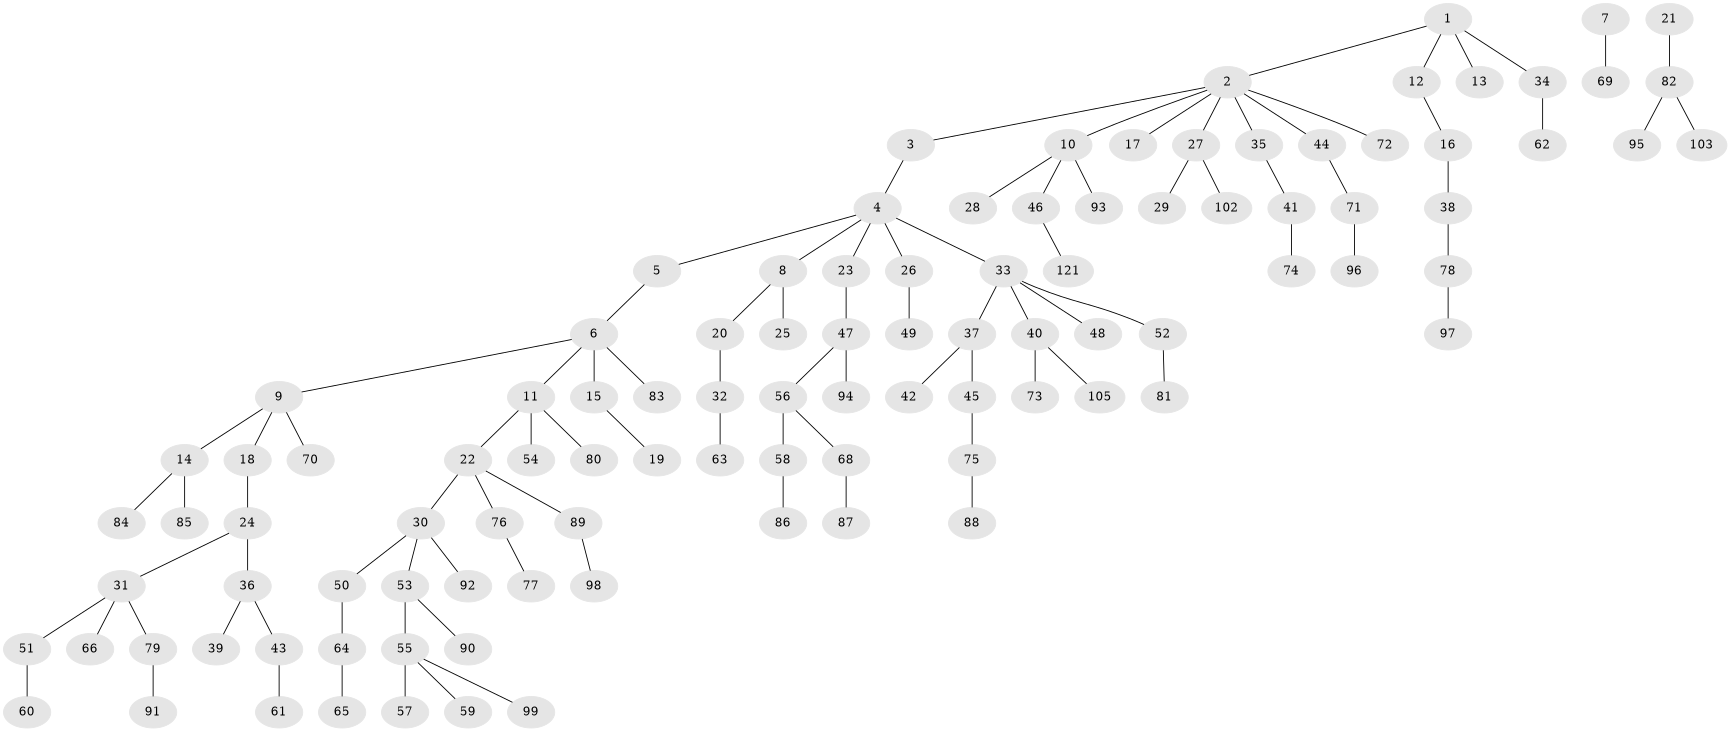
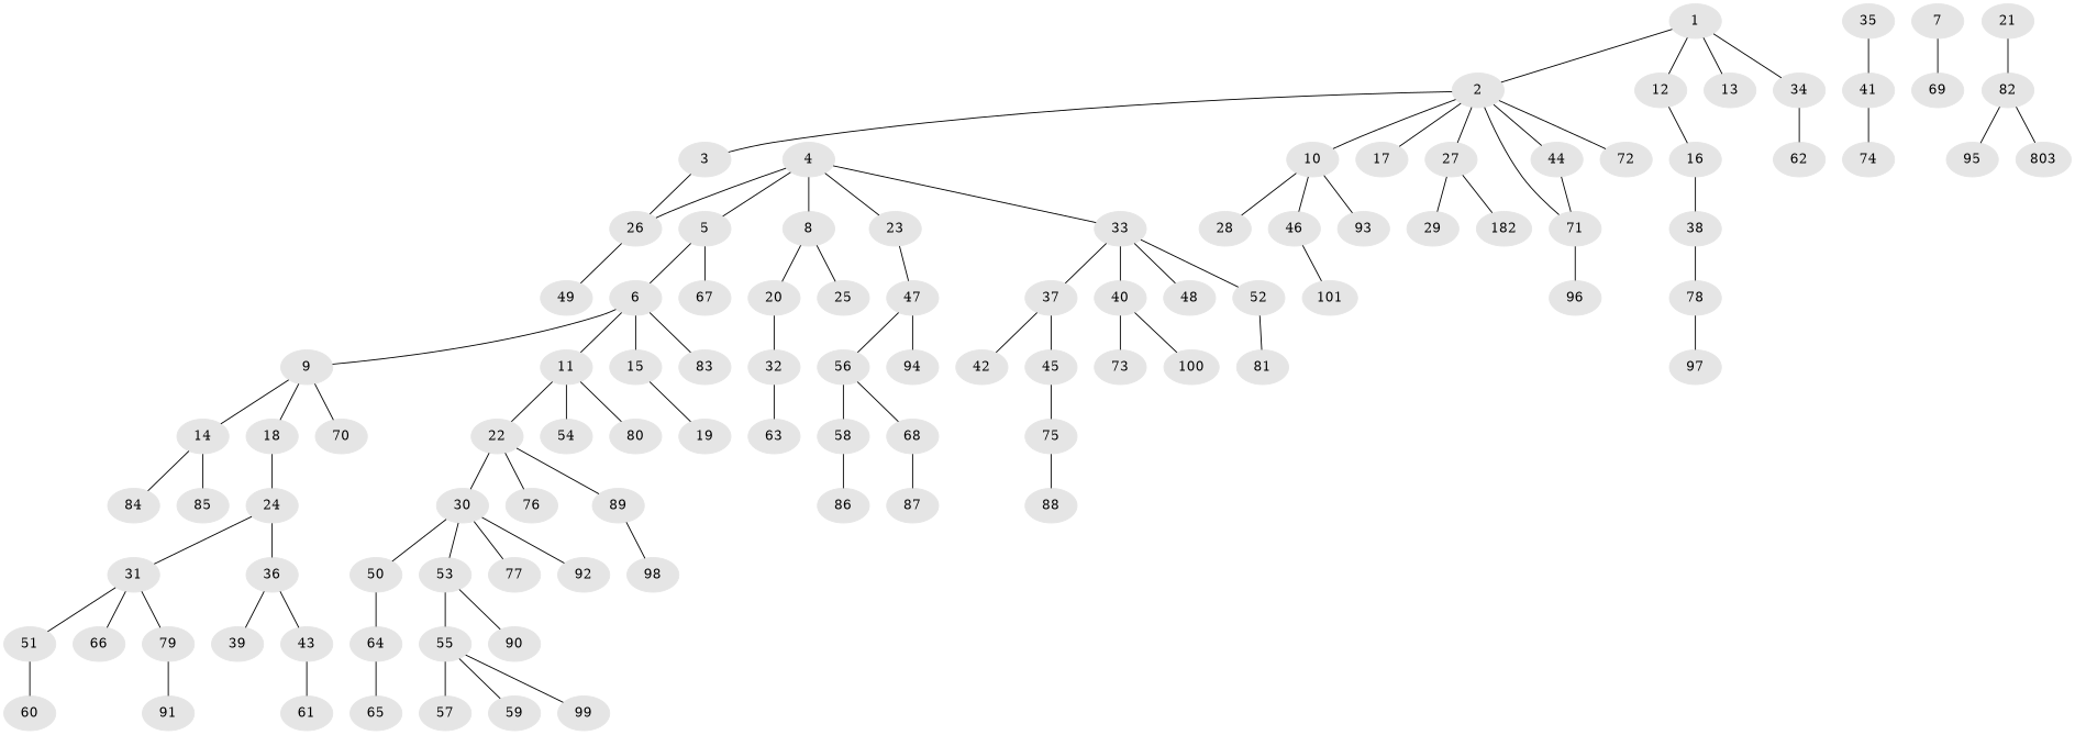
  graph {
    node [color=gray90 style=filled]
    1
    2
    12
    13
    34
    3
    10
    17
    27
    35
    44
    72
    16
    62
    4
    28
    46
    93
    29
-   102
+   102 [label=182]
    41
    71
    5
    8
    23
    26
    33
    6
+   67
    7
    69
    20
    25
    47
    49
    37
    40
    48
    52
    9
    11
    15
    83
    14
    18
    70
    22
    54
    80
    19
    32
    84
    85
    24
    21
    82
-   101 [label=121]
+   101
    30
    76
    89
    38
    78
    31
    36
    63
    95
-   103
+   103 [label=803]
    50
    53
    77
    92
    98
    56
    94
    51
    66
    79
    39
    43
    64
    55
    90
    60
    91
    42
    45
    73
-   100 [label=105]
+   100
    81
    74
    61
    75
    97
    96
    88
    58
    68
    65
    57
    59
    99
    86
    87
    1 -- 2
    1 -- 12
    1 -- 13
    1 -- 34
    2 -- 3
    2 -- 10
    2 -- 17
    2 -- 27
-   2 -- 35
+   2 -- 71
    2 -- 44
    2 -- 72
    12 -- 16
    34 -- 62
-   3 -- 4
+   3 -- 26
    10 -- 28
    10 -- 46
    10 -- 93
    27 -- 29
    27 -- 102
    35 -- 41
    44 -- 71
    16 -- 38
    4 -- 5
    4 -- 8
    4 -- 23
    4 -- 26
    4 -- 33
    46 -- 101
    41 -- 74
    71 -- 96
    5 -- 6
+   5 -- 67
    8 -- 20
    8 -- 25
    23 -- 47
    26 -- 49
    33 -- 37
    33 -- 40
    33 -- 48
    33 -- 52
    6 -- 9
    6 -- 11
    6 -- 15
    6 -- 83
    7 -- 69
    20 -- 32
    47 -- 56
    47 -- 94
    37 -- 42
    37 -- 45
    40 -- 73
    40 -- 100
    52 -- 81
    9 -- 14
    9 -- 18
    9 -- 70
    11 -- 22
    11 -- 54
    11 -- 80
    15 -- 19
    14 -- 84
    14 -- 85
    18 -- 24
    22 -- 30
    22 -- 76
    22 -- 89
    32 -- 63
    24 -- 31
    24 -- 36
    21 -- 82
    82 -- 95
    82 -- 103
    30 -- 50
    30 -- 53
-   76 -- 77
+   30 -- 77
    30 -- 92
    89 -- 98
    38 -- 78
    78 -- 97
    31 -- 51
    31 -- 66
    31 -- 79
    36 -- 39
    36 -- 43
    50 -- 64
    53 -- 55
    53 -- 90
    56 -- 58
    56 -- 68
    51 -- 60
    79 -- 91
    43 -- 61
    64 -- 65
    55 -- 57
    55 -- 59
    55 -- 99
    45 -- 75
    75 -- 88
    58 -- 86
    68 -- 87
  }
